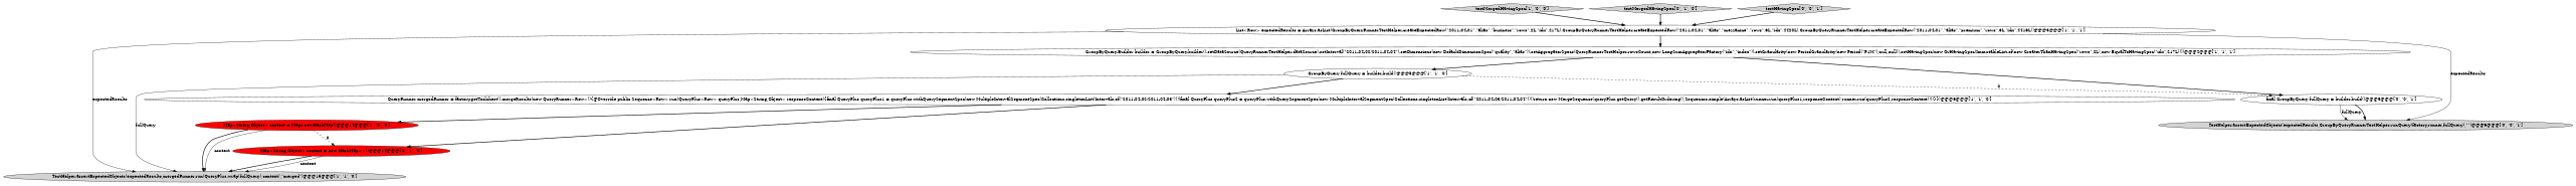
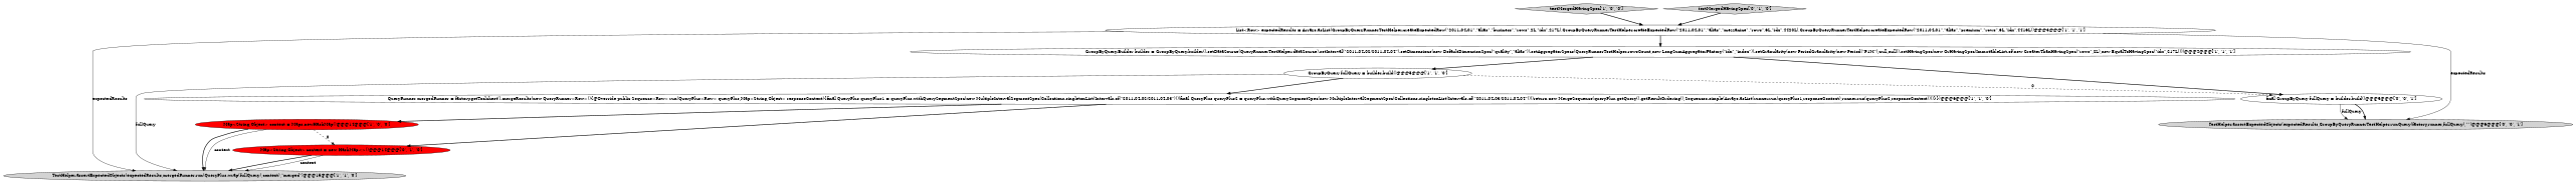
  digraph {
    node [fillcolor=lightgray shape=ellipse style=filled]
    edge [style=bold]
    n1 [label="TestHelper.assertExpectedObjects(expectedResults,mergedRunner.run(QueryPlus.wrap(fullQuery),context),\"merged\")@@@15@@@['1', '1', '0']"]
    n2 [fillcolor=white label="GroupByQuery fullQuery = builder.build()@@@5@@@['1', '1', '0']"]
    n3 [fillcolor=white label="QueryRunner mergedRunner = factory.getToolchest().mergeResults(new QueryRunner<Row>(){@Override public Sequence<Row> run(QueryPlus<Row> queryPlus,Map<String,Object> responseContext){final QueryPlus queryPlus1 = queryPlus.withQuerySegmentSpec(new MultipleIntervalSegmentSpec(Collections.singletonList(Intervals.of(\"2011-04-02/2011-04-03\"))))final QueryPlus queryPlus2 = queryPlus.withQuerySegmentSpec(new MultipleIntervalSegmentSpec(Collections.singletonList(Intervals.of(\"2011-04-03/2011-04-04\"))))return new MergeSequence(queryPlus.getQuery().getResultOrdering(),Sequences.simple(Arrays.asList(runner.run(queryPlus1,responseContext),runner.run(queryPlus2,responseContext))))}})@@@6@@@['1', '1', '0']"]
    n4 [fillcolor=white label="final GroupByQuery fullQuery = builder.build()@@@5@@@['0', '0', '1']"]
    n5 [label="TestHelper.assertExpectedObjects(expectedResults,GroupByQueryRunnerTestHelper.runQuery(factory,runner,fullQuery),\"\")@@@6@@@['0', '0', '1']"]
    n6 [fillcolor=red label="Map<String,Object> context = Maps.newHashMap()@@@14@@@['1', '0', '0']"]
    n7 [fillcolor=red label="Map<String,Object> context = new HashMap<>()@@@14@@@['0', '1', '0']"]
    n8 [fillcolor=white label="GroupByQuery.Builder builder = GroupByQuery.builder().setDataSource(QueryRunnerTestHelper.dataSource).setInterval(\"2011-04-02/2011-04-04\").setDimensions(new DefaultDimensionSpec(\"quality\",\"alias\")).setAggregatorSpecs(QueryRunnerTestHelper.rowsCount,new LongSumAggregatorFactory(\"idx\",\"index\")).setGranularity(new PeriodGranularity(new Period(\"P1M\"),null,null)).setHavingSpec(new OrHavingSpec(ImmutableList.of(new GreaterThanHavingSpec(\"rows\",2L),new EqualToHavingSpec(\"idx\",217L))))@@@4@@@['1', '1', '1']"]
    n9 [label="testMergedHavingSpec['1', '0', '0']" shape=diamond]
    n10 [fillcolor=white label="List<Row> expectedResults = Arrays.asList(GroupByQueryRunnerTestHelper.createExpectedRow(\"2011-04-01\",\"alias\",\"business\",\"rows\",2L,\"idx\",217L),GroupByQueryRunnerTestHelper.createExpectedRow(\"2011-04-01\",\"alias\",\"mezzanine\",\"rows\",6L,\"idx\",4420L),GroupByQueryRunnerTestHelper.createExpectedRow(\"2011-04-01\",\"alias\",\"premium\",\"rows\",6L,\"idx\",4416L))@@@3@@@['1', '1', '1']"]
    n11 [label="testMergedHavingSpec['0', '1', '0']" shape=diamond]
-   n12 [label="testHavingSpec['0', '0', '1']" shape=diamond]
    n2 -> n1 [label=fullQuery style=solid]
    n2 -> n3
    n2 -> n4 [label=0 style=dashed]
    n3 -> n6
    n3 -> n7
    n4 -> n5 [label=fullQuery style=solid]
    n4 -> n5
    n6 -> n1 [label=context style=solid]
    n6 -> n1
    n6 -> n7 [label=0 style=dashed]
    n7 -> n1 [label=context style=solid]
    n7 -> n1
    n8 -> n2
    n8 -> n4
    n9 -> n10
    n10 -> n1 [label=expectedResults style=solid]
    n10 -> n5 [label=expectedResults style=solid]
    n10 -> n8
    n11 -> n10
-   n12 -> n10
  }
